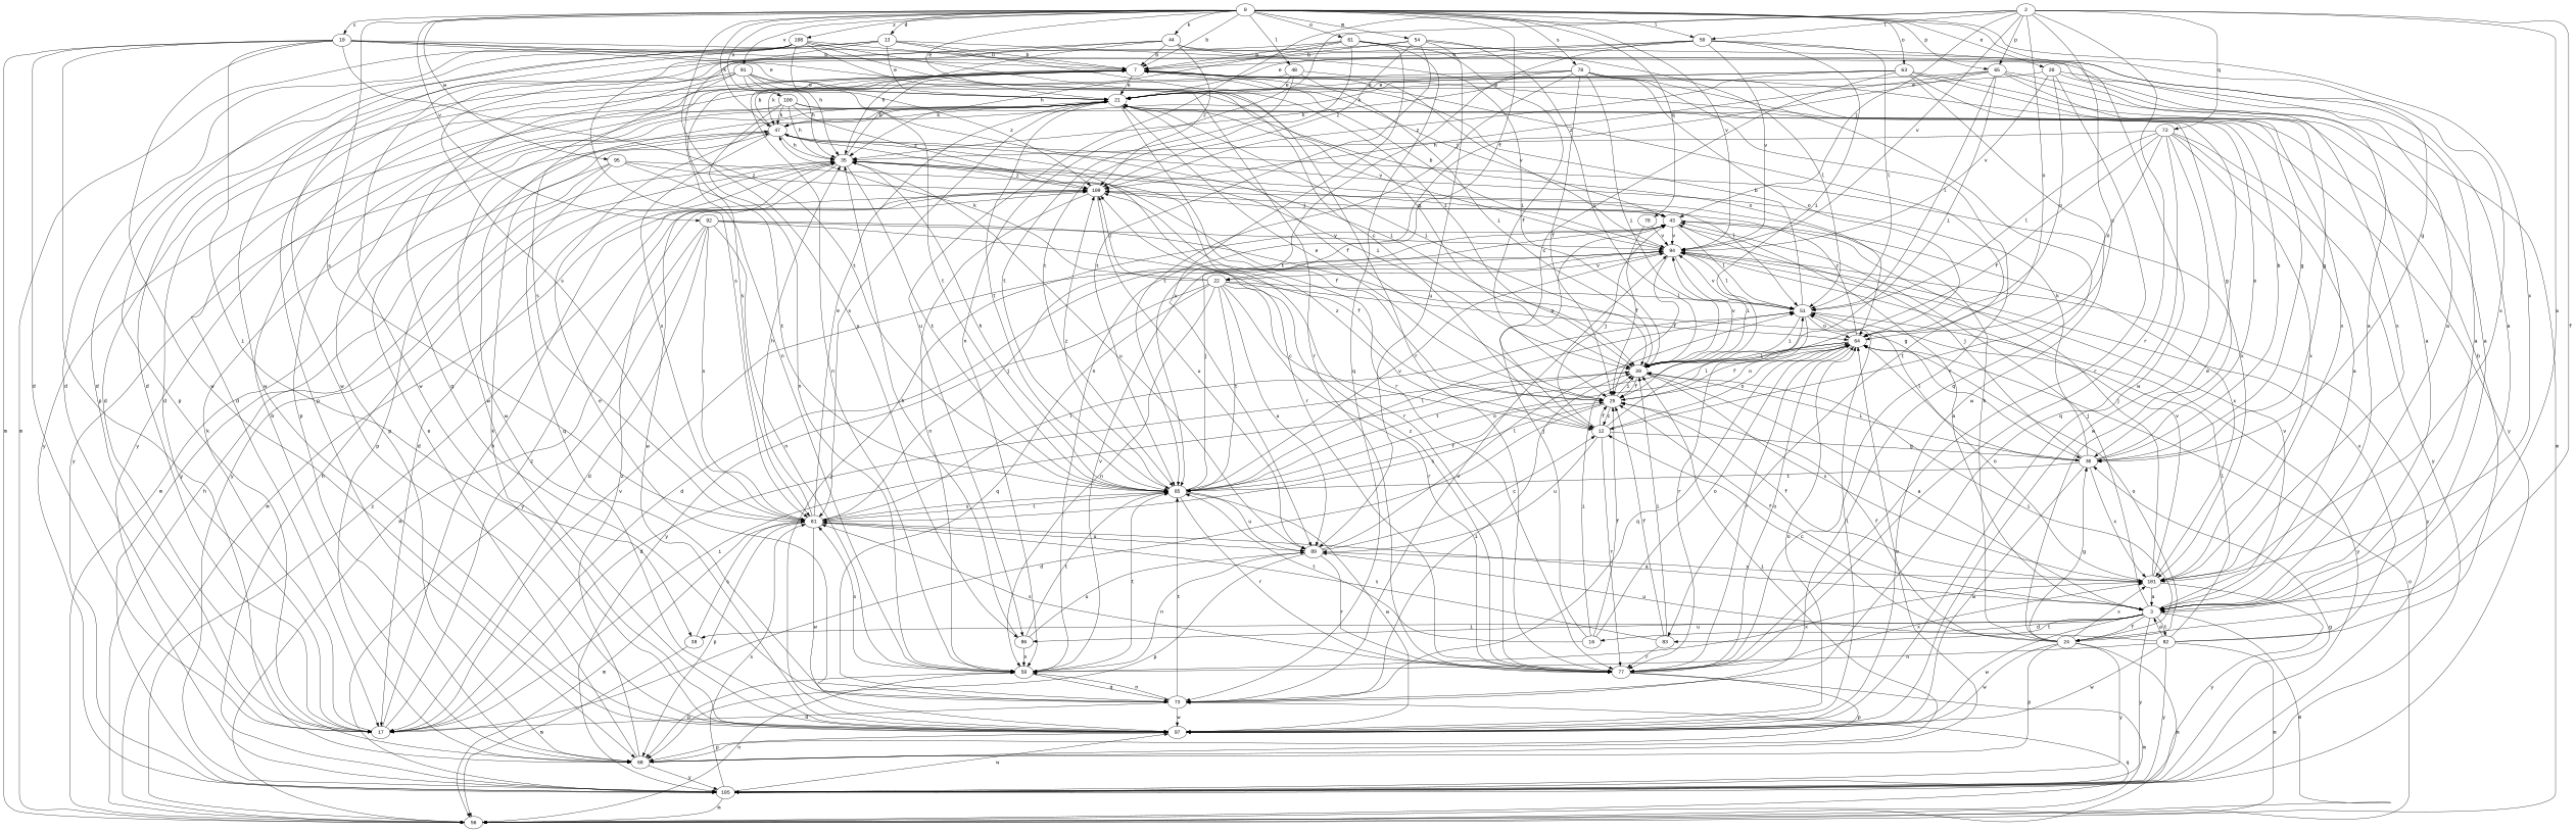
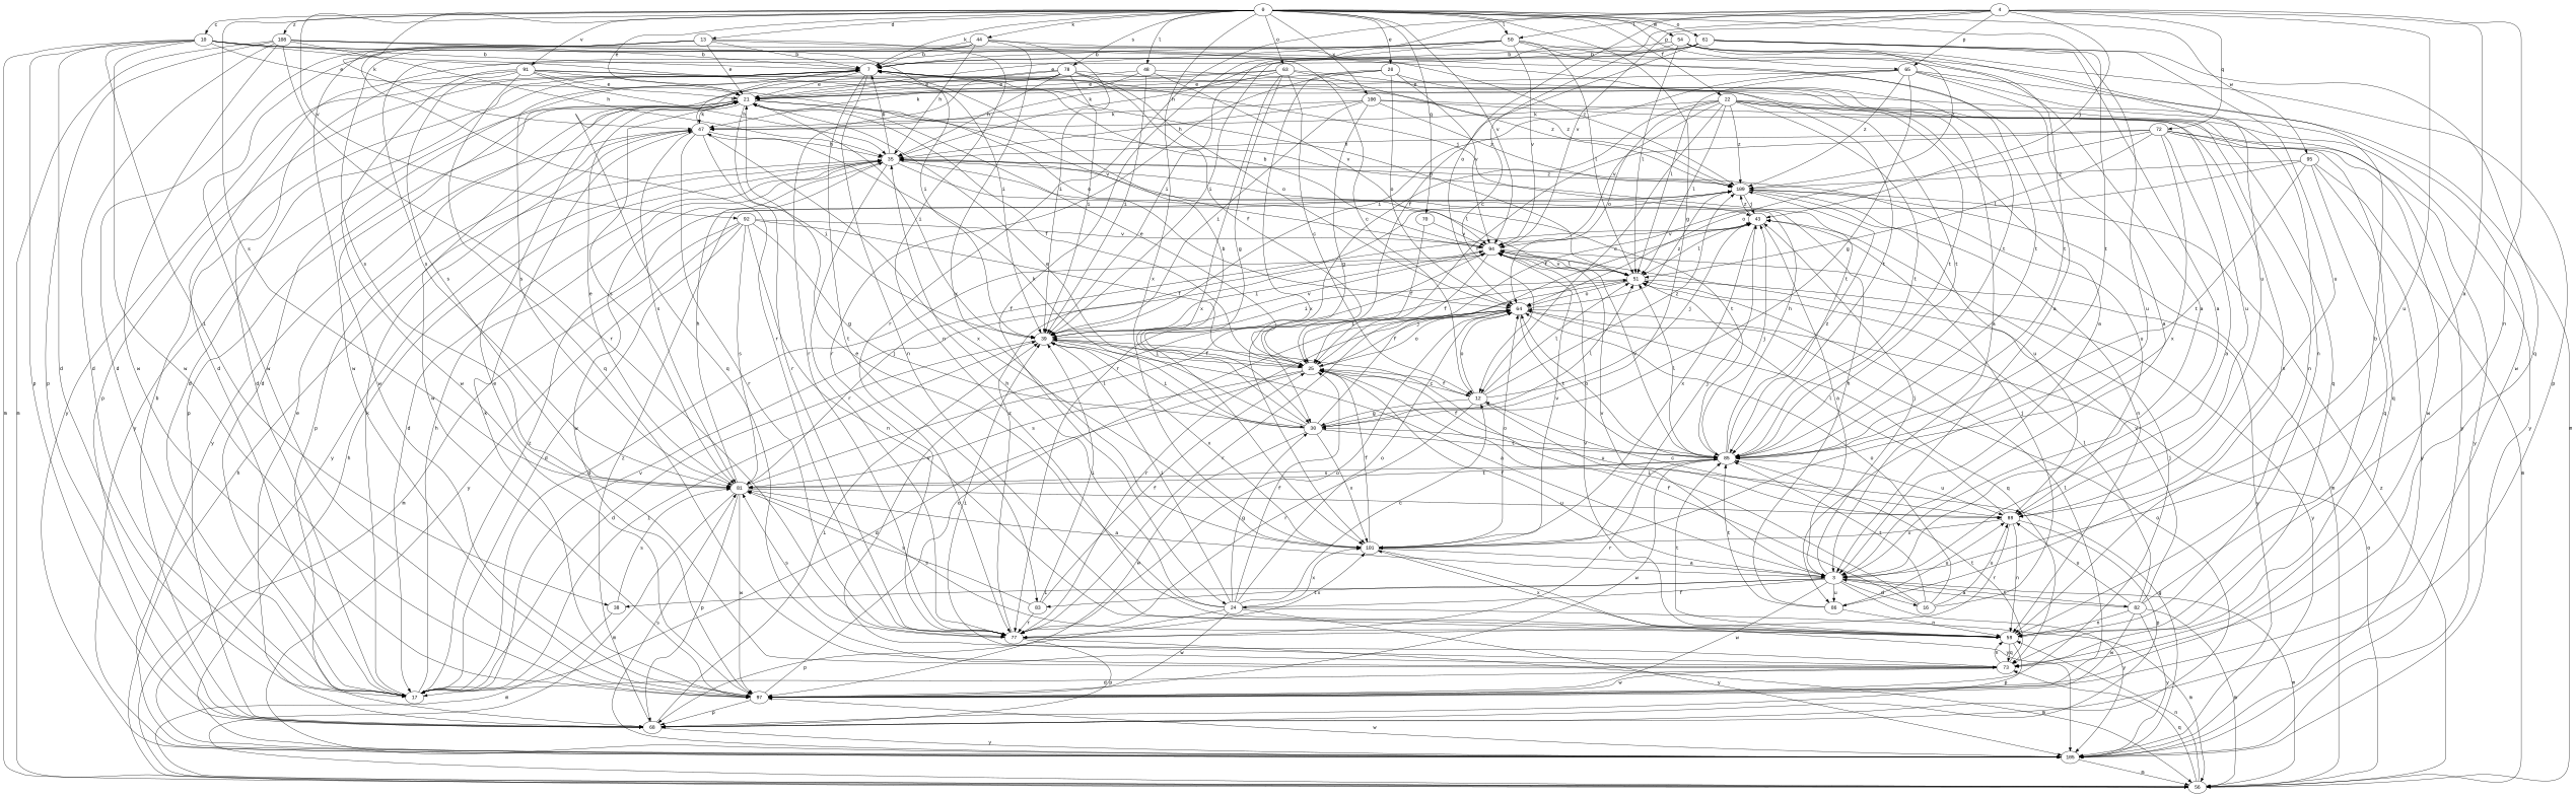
  strict digraph {
    fontname="Liberation Mono"
    node [fontname="Liberation Mono"]
    edge [fontname="Liberation Mono"]
    0
    7
    10
    13
    20
    21
    22
    30
    44
    47
    48
    50
    54
    61
    63
    65
    70
    78
    81
    86
    91
    92
    94
    95
    100
    101
    108
    43
    59
    83
    105
    17
    68
    3
    38
    56
    97
    39
    85
    77
    64
    25
    12
    51
    89
    109
    73
    35
-   2
+   2 [label=4]
    24
    72
    16
    82
-   0 -> 7 [label=b]
+   0 -> 7 [label=k]
    0 -> 10 [label=c]
    0 -> 13 [label=d]
    0 -> 20 [label=e]
    0 -> 21 [label=e]
    0 -> 22 [label=f]
    0 -> 30 [label=g]
    0 -> 44 [label=k]
    0 -> 47 [label=k]
    0 -> 48 [label=l]
    0 -> 50 [label=l]
    0 -> 54 [label=m]
    0 -> 61 [label=o]
    0 -> 63 [label=o]
    0 -> 65 [label=p]
    0 -> 70 [label=q]
    0 -> 78 [label=s]
    0 -> 81 [label=s]
    0 -> 86 [label=u]
    0 -> 91 [label=v]
    0 -> 92 [label=v]
    0 -> 94 [label=v]
    0 -> 95 [label=w]
    0 -> 100 [label=x]
    0 -> 101 [label=x]
    0 -> 108 [label=z]
    7 -> 21 [label=e]
    7 -> 81 [label=s]
    7 -> 43 [label=j]
    7 -> 59 [label=n]
    7 -> 83 [label=t]
    7 -> 105 [label=y]
    7 -> 17 [label=d]
    7 -> 68 [label=p]
    10 -> 7 [label=b]
    10 -> 21 [label=e]
    10 -> 17 [label=d]
    10 -> 68 [label=p]
    10 -> 3 [label=a]
    10 -> 38 [label=i]
    10 -> 56 [label=m]
    10 -> 97 [label=w]
    10 -> 39 [label=i]
    10 -> 85 [label=t]
    13 -> 7 [label=b]
    13 -> 21 [label=e]
    13 -> 59 [label=n]
    13 -> 17 [label=d]
    13 -> 3 [label=a]
    13 -> 97 [label=w]
    13 -> 77 [label=r]
    20 -> 21 [label=e]
    20 -> 94 [label=v]
    20 -> 101 [label=x]
    20 -> 3 [label=a]
    20 -> 77 [label=r]
    20 -> 64 [label=o]
    21 -> 47 [label=k]
    21 -> 81 [label=s]
    21 -> 94 [label=v]
    21 -> 105 [label=y]
    21 -> 68 [label=p]
    21 -> 97 [label=w]
    21 -> 39 [label=i]
    21 -> 85 [label=t]
    21 -> 77 [label=r]
    21 -> 25 [label=f]
    22 -> 47 [label=k]
-   94 -> 22 [label=v]
+   22 -> 94 [label=v]
    22 -> 59 [label=n]
    22 -> 105 [label=y]
    22 -> 85 [label=t]
    22 -> 77 [label=r]
    22 -> 64 [label=o]
    22 -> 12 [label=c]
    22 -> 51 [label=l]
    22 -> 89 [label=u]
    22 -> 109 [label=z]
    22 -> 73 [label=q]
    30 -> 7 [label=b]
    30 -> 21 [label=e]
    30 -> 47 [label=k]
    30 -> 101 [label=x]
    30 -> 43 [label=j]
    30 -> 97 [label=w]
    30 -> 39 [label=i]
    30 -> 85 [label=t]
    30 -> 51 [label=l]
    44 -> 7 [label=b]
    44 -> 81 [label=s]
    44 -> 101 [label=x]
    44 -> 97 [label=w]
    44 -> 39 [label=i]
    44 -> 109 [label=z]
    44 -> 35 [label=h]
    47 -> 7 [label=b]
    47 -> 81 [label=s]
    47 -> 101 [label=x]
    47 -> 105 [label=y]
    47 -> 68 [label=p]
    47 -> 39 [label=i]
    47 -> 77 [label=r]
    47 -> 35 [label=h]
    48 -> 21 [label=e]
    48 -> 47 [label=k]
    48 -> 94 [label=v]
    48 -> 39 [label=i]
    48 -> 85 [label=t]
    50 -> 7 [label=b]
    50 -> 21 [label=e]
    50 -> 81 [label=s]
    50 -> 94 [label=v]
    50 -> 97 [label=w]
    50 -> 39 [label=i]
    50 -> 85 [label=t]
    50 -> 51 [label=l]
    54 -> 7 [label=b]
    54 -> 68 [label=p]
    54 -> 39 [label=i]
    54 -> 85 [label=t]
    54 -> 51 [label=l]
    54 -> 89 [label=u]
    54 -> 109 [label=z]
    61 -> 7 [label=b]
    61 -> 17 [label=d]
    61 -> 3 [label=a]
    61 -> 85 [label=t]
    61 -> 25 [label=f]
    61 -> 89 [label=u]
    61 -> 73 [label=q]
    61 -> 35 [label=h]
    63 -> 21 [label=e]
    63 -> 30 [label=g]
    63 -> 47 [label=k]
    63 -> 101 [label=x]
    63 -> 3 [label=a]
    63 -> 97 [label=w]
    63 -> 12 [label=c]
    63 -> 109 [label=z]
    65 -> 21 [label=e]
    65 -> 30 [label=g]
    65 -> 59 [label=n]
    65 -> 3 [label=a]
    65 -> 56 [label=m]
    65 -> 39 [label=i]
    65 -> 51 [label=l]
    65 -> 109 [label=z]
    70 -> 94 [label=v]
    70 -> 25 [label=f]
    78 -> 21 [label=e]
    78 -> 17 [label=d]
    78 -> 39 [label=i]
    78 -> 85 [label=t]
    78 -> 77 [label=r]
    78 -> 64 [label=o]
    78 -> 25 [label=f]
    78 -> 73 [label=q]
    78 -> 35 [label=h]
    81 -> 21 [label=e]
    81 -> 43 [label=j]
    81 -> 68 [label=p]
    81 -> 3 [label=a]
    81 -> 56 [label=m]
    81 -> 97 [label=w]
    81 -> 85 [label=t]
    81 -> 51 [label=l]
    81 -> 89 [label=u]
    81 -> 35 [label=h]
    86 -> 59 [label=n]
    86 -> 85 [label=t]
    86 -> 89 [label=u]
    86 -> 35 [label=h]
    91 -> 21 [label=e]
    91 -> 81 [label=s]
    91 -> 17 [label=d]
-   7 -> 97 [label=w]
+   91 -> 97 [label=w]
    91 -> 85 [label=t]
    91 -> 64 [label=o]
    91 -> 109 [label=z]
    91 -> 73 [label=q]
    91 -> 35 [label=h]
    92 -> 30 [label=g]
    92 -> 81 [label=s]
    92 -> 94 [label=v]
    92 -> 59 [label=n]
    92 -> 105 [label=y]
    92 -> 17 [label=d]
    92 -> 56 [label=m]
    92 -> 25 [label=f]
    94 -> 7 [label=b]
    94 -> 105 [label=y]
    94 -> 17 [label=d]
    94 -> 39 [label=i]
    94 -> 25 [label=f]
    94 -> 51 [label=l]
    95 -> 105 [label=y]
    95 -> 56 [label=m]
    95 -> 85 [label=t]
    95 -> 25 [label=f]
    95 -> 109 [label=z]
    95 -> 73 [label=q]
    100 -> 30 [label=g]
    100 -> 47 [label=k]
    100 -> 59 [label=n]
    100 -> 105 [label=y]
    100 -> 39 [label=i]
    100 -> 109 [label=z]
    100 -> 35 [label=h]
    101 -> 94 [label=v]
    101 -> 43 [label=j]
    101 -> 105 [label=y]
    101 -> 3 [label=a]
    101 -> 64 [label=o]
    101 -> 25 [label=f]
    108 -> 7 [label=b]
    108 -> 17 [label=d]
    108 -> 68 [label=p]
    108 -> 56 [label=m]
    108 -> 97 [label=w]
    108 -> 39 [label=i]
    108 -> 77 [label=r]
    108 -> 12 [label=c]
    108 -> 35 [label=h]
    43 -> 94 [label=v]
    43 -> 101 [label=x]
    43 -> 3 [label=a]
    43 -> 51 [label=l]
    43 -> 109 [label=z]
    59 -> 81 [label=s]
    59 -> 94 [label=v]
    59 -> 101 [label=x]
    59 -> 68 [label=p]
    59 -> 85 [label=t]
    59 -> 73 [label=q]
    83 -> 81 [label=s]
    83 -> 39 [label=i]
    83 -> 77 [label=r]
    83 -> 25 [label=f]
    105 -> 30 [label=g]
    105 -> 81 [label=s]
    105 -> 56 [label=m]
    105 -> 97 [label=w]
    105 -> 35 [label=h]
    17 -> 47 [label=k]
    17 -> 94 [label=v]
    17 -> 39 [label=i]
    17 -> 109 [label=z]
    17 -> 35 [label=h]
    68 -> 7 [label=b]
    68 -> 21 [label=e]
    68 -> 105 [label=y]
    68 -> 39 [label=i]
    68 -> 64 [label=o]
    68 -> 109 [label=z]
    3 -> 86 [label=u]
    3 -> 94 [label=v]
    3 -> 43 [label=j]
    3 -> 83 [label=t]
    3 -> 105 [label=y]
    3 -> 38 [label=i]
    3 -> 56 [label=m]
    3 -> 97 [label=w]
    3 -> 25 [label=f]
    3 -> 24 [label=f]
    3 -> 16 [label=d]
    3 -> 82 [label=t]
    38 -> 81 [label=s]
    38 -> 56 [label=m]
    56 -> 59 [label=n]
    56 -> 64 [label=o]
    56 -> 109 [label=z]
    56 -> 73 [label=q]
    56 -> 35 [label=h]
    97 -> 47 [label=k]
    97 -> 43 [label=j]
    97 -> 68 [label=p]
    97 -> 64 [label=o]
    97 -> 51 [label=l]
    39 -> 94 [label=v]
    39 -> 101 [label=x]
    39 -> 17 [label=d]
    39 -> 3 [label=a]
    39 -> 25 [label=f]
    85 -> 81 [label=s]
    85 -> 94 [label=v]
    85 -> 43 [label=j]
    85 -> 97 [label=w]
    85 -> 77 [label=r]
    85 -> 64 [label=o]
    85 -> 25 [label=f]
    85 -> 51 [label=l]
    85 -> 89 [label=u]
    85 -> 109 [label=z]
    85 -> 35 [label=h]
    77 -> 81 [label=s]
    77 -> 101 [label=x]
    77 -> 68 [label=p]
    77 -> 56 [label=m]
    77 -> 64 [label=o]
    77 -> 109 [label=z]
    64 -> 39 [label=i]
    64 -> 85 [label=t]
    64 -> 77 [label=r]
    64 -> 25 [label=f]
    64 -> 109 [label=z]
    64 -> 73 [label=q]
    25 -> 21 [label=e]
    25 -> 81 [label=s]
    25 -> 17 [label=d]
    25 -> 39 [label=i]
    25 -> 64 [label=o]
    25 -> 12 [label=c]
    12 -> 30 [label=g]
    12 -> 43 [label=j]
    12 -> 77 [label=r]
    12 -> 64 [label=o]
    12 -> 25 [label=f]
    12 -> 51 [label=l]
    12 -> 89 [label=u]
    12 -> 109 [label=z]
    51 -> 7 [label=b]
    51 -> 94 [label=v]
    51 -> 105 [label=y]
    51 -> 39 [label=i]
    51 -> 77 [label=r]
    51 -> 64 [label=o]
    89 -> 101 [label=x]
    89 -> 59 [label=n]
    89 -> 68 [label=p]
    89 -> 77 [label=r]
    89 -> 12 [label=c]
    89 -> 51 [label=l]
    109 -> 43 [label=j]
    109 -> 59 [label=n]
    109 -> 56 [label=m]
    109 -> 89 [label=u]
    73 -> 21 [label=e]
    73 -> 94 [label=v]
    73 -> 59 [label=n]
    73 -> 17 [label=d]
    73 -> 97 [label=w]
    73 -> 39 [label=i]
    73 -> 85 [label=t]
    35 -> 7 [label=b]
    35 -> 105 [label=y]
    35 -> 17 [label=d]
    35 -> 97 [label=w]
    35 -> 85 [label=t]
    35 -> 77 [label=r]
    35 -> 51 [label=l]
    35 -> 89 [label=u]
    35 -> 109 [label=z]
    2 -> 50 [label=l]
    2 -> 65 [label=p]
    2 -> 86 [label=u]
    2 -> 94 [label=v]
    2 -> 43 [label=j]
    2 -> 59 [label=n]
    2 -> 3 [label=a]
    2 -> 77 [label=r]
    2 -> 64 [label=o]
    2 -> 12 [label=c]
    2 -> 24 [label=f]
    2 -> 72 [label=q]
    24 -> 21 [label=e]
    24 -> 30 [label=g]
    24 -> 101 [label=x]
    24 -> 105 [label=y]
    24 -> 68 [label=p]
    24 -> 56 [label=m]
    24 -> 97 [label=w]
    24 -> 39 [label=i]
    24 -> 64 [label=o]
    24 -> 25 [label=f]
    24 -> 12 [label=c]
    24 -> 35 [label=h]
    72 -> 101 [label=x]
    72 -> 105 [label=y]
    72 -> 3 [label=a]
    72 -> 97 [label=w]
    72 -> 64 [label=o]
    72 -> 25 [label=f]
    72 -> 51 [label=l]
    72 -> 73 [label=q]
    72 -> 35 [label=h]
    16 -> 43 [label=j]
    16 -> 39 [label=i]
    16 -> 85 [label=t]
    16 -> 64 [label=o]
    16 -> 25 [label=f]
+   16 -> 89 [label=u]
    82 -> 7 [label=b]
    82 -> 94 [label=v]
    82 -> 59 [label=n]
    82 -> 105 [label=y]
    82 -> 3 [label=a]
    82 -> 56 [label=m]
    82 -> 97 [label=w]
    82 -> 51 [label=l]
    82 -> 89 [label=u]
  }
